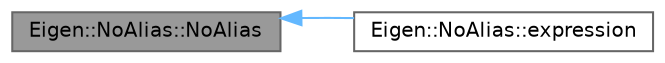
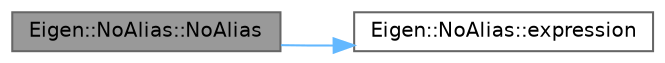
  digraph {
    rankdir=LR
    node [fontname=Helvetica fontsize=10 shape=box style=filled]
    n1 [color=gray40 fillcolor=grey60 fontcolor=black height=0.2 label="Eigen::NoAlias::NoAlias" width=0.4]
    n2 [color=grey40 fillcolor=white height=0.2 label="Eigen::NoAlias::expression" width=0.4]
-   n2 -> n1 [color=steelblue1 fontname=Helvetica fontsize=10 labelfontname=Helvetica labelfontsize=10 style=solid]
+   n1 -> n2 [color=steelblue1 fontname=Helvetica fontsize=10 labelfontname=Helvetica labelfontsize=10 style=solid]
  }
